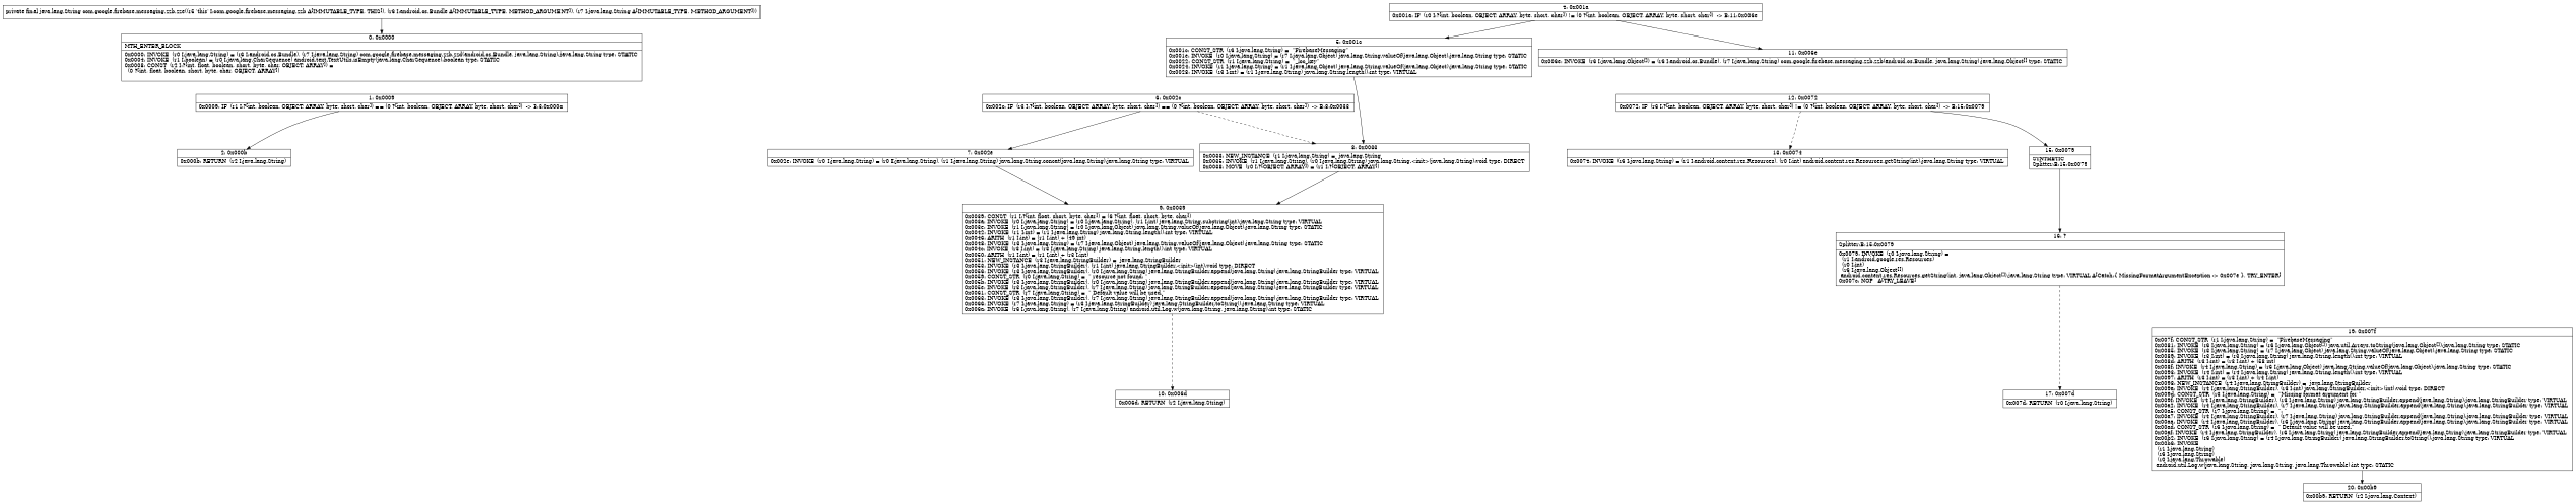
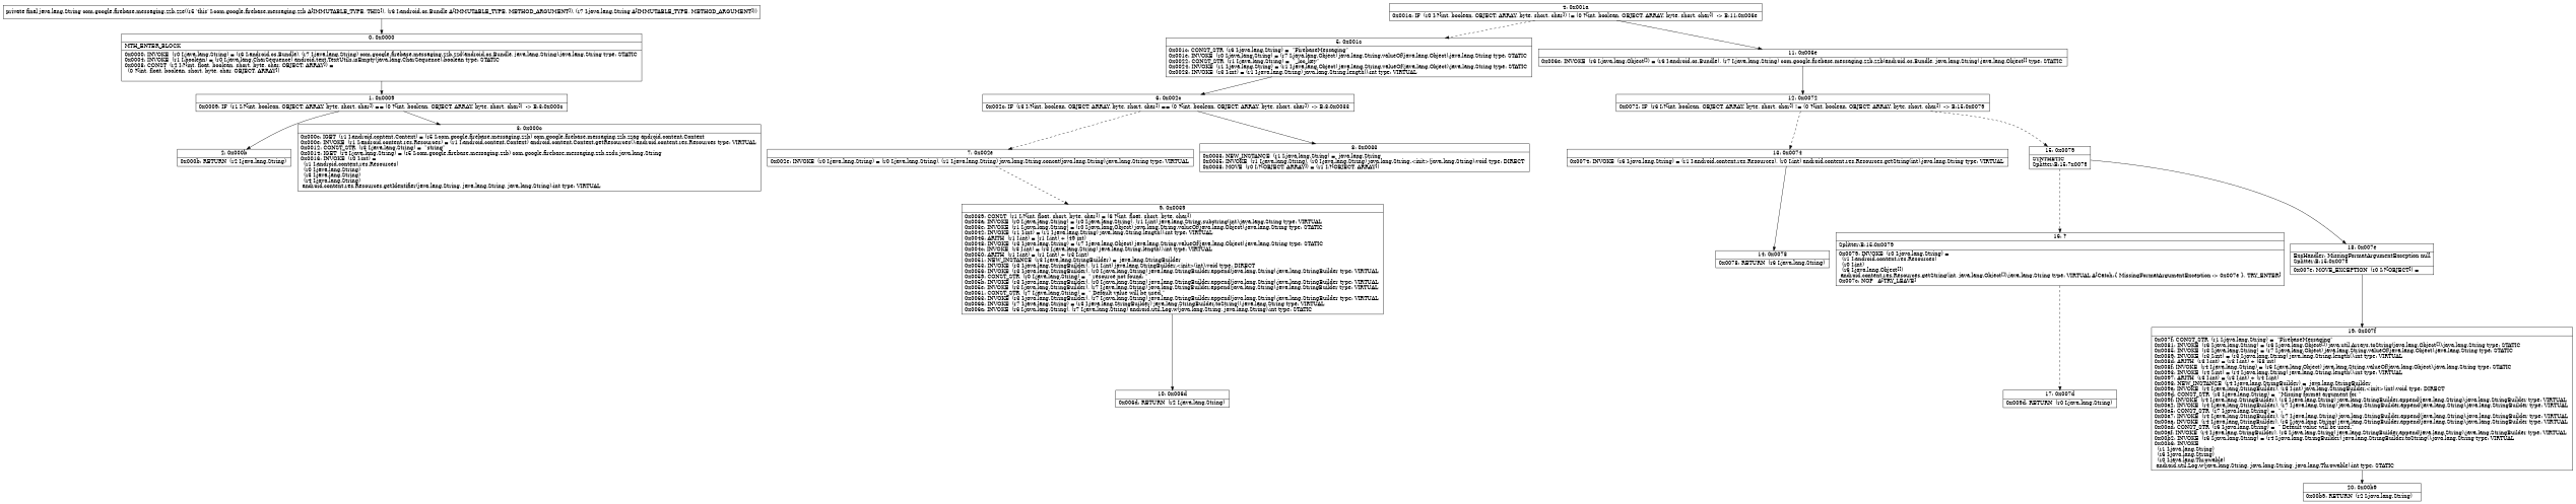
  digraph {
    node [shape=record]
    n1 [label="{0\:\ 0x0000|MTH_ENTER_BLOCK\l|0x0000: INVOKE  (r0 I:java.lang.String) = (r6 I:android.os.Bundle), (r7 I:java.lang.String) com.google.firebase.messaging.zzb.zzd(android.os.Bundle, java.lang.String):java.lang.String type: STATIC \l0x0004: INVOKE  (r1 I:boolean) = (r0 I:java.lang.CharSequence) android.text.TextUtils.isEmpty(java.lang.CharSequence):boolean type: STATIC \l0x0008: CONST  (r2 I:?[int, float, boolean, short, byte, char, OBJECT, ARRAY]) = \l  (0 ?[int, float, boolean, short, byte, char, OBJECT, ARRAY])\l \l}"]
    n2 [label="{1\:\ 0x0009|0x0009: IF  (r1 I:?[int, boolean, OBJECT, ARRAY, byte, short, char]) == (0 ?[int, boolean, OBJECT, ARRAY, byte, short, char])  \-\> B:3:0x000c \l}"]
    n3 [label="{2\:\ 0x000b|0x000b: RETURN  (r2 I:java.lang.String) \l}"]
+   n4 [label="{3\:\ 0x000c|0x000c: IGET  (r1 I:android.content.Context) = (r5 I:com.google.firebase.messaging.zzb) com.google.firebase.messaging.zzb.zzag android.content.Context \l0x000e: INVOKE  (r1 I:android.content.res.Resources) = (r1 I:android.content.Context) android.content.Context.getResources():android.content.res.Resources type: VIRTUAL \l0x0012: CONST_STR  (r3 I:java.lang.String) =  \"string\" \l0x0014: IGET  (r4 I:java.lang.String) = (r5 I:com.google.firebase.messaging.zzb) com.google.firebase.messaging.zzb.zzdu java.lang.String \l0x0016: INVOKE  (r0 I:int) = \l  (r1 I:android.content.res.Resources)\l  (r0 I:java.lang.String)\l  (r3 I:java.lang.String)\l  (r4 I:java.lang.String)\l android.content.res.Resources.getIdentifier(java.lang.String, java.lang.String, java.lang.String):int type: VIRTUAL \l}"]
    n5 [label="{4\:\ 0x001a|0x001a: IF  (r0 I:?[int, boolean, OBJECT, ARRAY, byte, short, char]) != (0 ?[int, boolean, OBJECT, ARRAY, byte, short, char])  \-\> B:11:0x006e \l}"]
    n6 [label="{5\:\ 0x001c|0x001c: CONST_STR  (r6 I:java.lang.String) =  \"FirebaseMessaging\" \l0x001e: INVOKE  (r0 I:java.lang.String) = (r7 I:java.lang.Object) java.lang.String.valueOf(java.lang.Object):java.lang.String type: STATIC \l0x0022: CONST_STR  (r1 I:java.lang.String) =  \"_loc_key\" \l0x0024: INVOKE  (r1 I:java.lang.String) = (r1 I:java.lang.Object) java.lang.String.valueOf(java.lang.Object):java.lang.String type: STATIC \l0x0028: INVOKE  (r3 I:int) = (r1 I:java.lang.String) java.lang.String.length():int type: VIRTUAL \l}"]
    n7 [label="{11\:\ 0x006e|0x006e: INVOKE  (r6 I:java.lang.Object[]) = (r6 I:android.os.Bundle), (r7 I:java.lang.String) com.google.firebase.messaging.zzb.zzb(android.os.Bundle, java.lang.String):java.lang.Object[] type: STATIC \l}"]
    n8 [label="{6\:\ 0x002c|0x002c: IF  (r3 I:?[int, boolean, OBJECT, ARRAY, byte, short, char]) == (0 ?[int, boolean, OBJECT, ARRAY, byte, short, char])  \-\> B:8:0x0033 \l}"]
    n9 [label="{12\:\ 0x0072|0x0072: IF  (r6 I:?[int, boolean, OBJECT, ARRAY, byte, short, char]) != (0 ?[int, boolean, OBJECT, ARRAY, byte, short, char])  \-\> B:15:0x0079 \l}"]
    n10 [label="{7\:\ 0x002e|0x002e: INVOKE  (r0 I:java.lang.String) = (r0 I:java.lang.String), (r1 I:java.lang.String) java.lang.String.concat(java.lang.String):java.lang.String type: VIRTUAL \l}"]
    n11 [label="{8\:\ 0x0033|0x0033: NEW_INSTANCE  (r1 I:java.lang.String) =  java.lang.String \l0x0035: INVOKE  (r1 I:java.lang.String), (r0 I:java.lang.String) java.lang.String.\<init\>(java.lang.String):void type: DIRECT \l0x0038: MOVE  (r0 I:?[OBJECT, ARRAY]) = (r1 I:?[OBJECT, ARRAY]) \l}"]
    n12 [label="{9\:\ 0x0039|0x0039: CONST  (r1 I:?[int, float, short, byte, char]) = (6 ?[int, float, short, byte, char]) \l0x003a: INVOKE  (r0 I:java.lang.String) = (r0 I:java.lang.String), (r1 I:int) java.lang.String.substring(int):java.lang.String type: VIRTUAL \l0x003e: INVOKE  (r1 I:java.lang.String) = (r0 I:java.lang.Object) java.lang.String.valueOf(java.lang.Object):java.lang.String type: STATIC \l0x0042: INVOKE  (r1 I:int) = (r1 I:java.lang.String) java.lang.String.length():int type: VIRTUAL \l0x0046: ARITH  (r1 I:int) = (r1 I:int) + (49 int) \l0x0048: INVOKE  (r3 I:java.lang.String) = (r7 I:java.lang.Object) java.lang.String.valueOf(java.lang.Object):java.lang.String type: STATIC \l0x004c: INVOKE  (r3 I:int) = (r3 I:java.lang.String) java.lang.String.length():int type: VIRTUAL \l0x0050: ARITH  (r1 I:int) = (r1 I:int) + (r3 I:int) \l0x0051: NEW_INSTANCE  (r3 I:java.lang.StringBuilder) =  java.lang.StringBuilder \l0x0053: INVOKE  (r3 I:java.lang.StringBuilder), (r1 I:int) java.lang.StringBuilder.\<init\>(int):void type: DIRECT \l0x0056: INVOKE  (r3 I:java.lang.StringBuilder), (r0 I:java.lang.String) java.lang.StringBuilder.append(java.lang.String):java.lang.StringBuilder type: VIRTUAL \l0x0059: CONST_STR  (r0 I:java.lang.String) =  \" resource not found: \" \l0x005b: INVOKE  (r3 I:java.lang.StringBuilder), (r0 I:java.lang.String) java.lang.StringBuilder.append(java.lang.String):java.lang.StringBuilder type: VIRTUAL \l0x005e: INVOKE  (r3 I:java.lang.StringBuilder), (r7 I:java.lang.String) java.lang.StringBuilder.append(java.lang.String):java.lang.StringBuilder type: VIRTUAL \l0x0061: CONST_STR  (r7 I:java.lang.String) =  \" Default value will be used.\" \l0x0063: INVOKE  (r3 I:java.lang.StringBuilder), (r7 I:java.lang.String) java.lang.StringBuilder.append(java.lang.String):java.lang.StringBuilder type: VIRTUAL \l0x0066: INVOKE  (r7 I:java.lang.String) = (r3 I:java.lang.StringBuilder) java.lang.StringBuilder.toString():java.lang.String type: VIRTUAL \l0x006a: INVOKE  (r6 I:java.lang.String), (r7 I:java.lang.String) android.util.Log.w(java.lang.String, java.lang.String):int type: STATIC \l}"]
    n13 [label="{10\:\ 0x006d|0x006d: RETURN  (r2 I:java.lang.String) \l}"]
    n14 [label="{13\:\ 0x0074|0x0074: INVOKE  (r6 I:java.lang.String) = (r1 I:android.content.res.Resources), (r0 I:int) android.content.res.Resources.getString(int):java.lang.String type: VIRTUAL \l}"]
-   n15 [label="{15\:\ 0x0079|SYNTHETIC\lSplitter:B:15:0x0079\l}"]
-   n17 [label="{16\:\ ?|Splitter:B:15:0x0079\l|0x0079: INVOKE  (r0 I:java.lang.String) = \l  (r1 I:android.google.res.Resources)\l  (r0 I:int)\l  (r6 I:java.lang.Object[])\l android.content.res.Resources.getString(int, java.lang.Object[]):java.lang.String type: VIRTUAL A[Catch:\{ MissingFormatArgumentException \-\> 0x007e \}, TRY_ENTER]\l0x007c: NOP   A[TRY_LEAVE]\l}"]
-   n19 [label="{17\:\ 0x007d|0x007d: RETURN  (r0 I:java.lang.String) \l}"]
+   n15 [label="{15\:\ 0x0079|SYNTHETIC\lSplitter:B:15:7x0079\l}"]
+   n16 [label="{14\:\ 0x0078|0x0078: RETURN  (r6 I:java.lang.String) \l}"]
+   n17 [label="{16\:\ ?|Splitter:B:15:0x0079\l|0x0079: INVOKE  (r0 I:java.lang.String) = \l  (r1 I:android.content.res.Resources)\l  (r0 I:int)\l  (r6 I:java.lang.Object[])\l android.content.res.Resources.getString(int, java.lang.Object[]):java.lang.String type: VIRTUAL A[Catch:\{ MissingFormatArgumentException \-\> 0x007e \}, TRY_ENTER]\l0x007c: NOP   A[TRY_LEAVE]\l}"]
+   n18 [label="{18\:\ 0x007e|ExcHandler: MissingFormatArgumentException null\lSplitter:B:15:0x0079\l|0x007e: MOVE_EXCEPTION  (r0 I:?[OBJECT]) =  \l}"]
+   n19 [label="{17\:\ 0x007d|0x009d: RETURN  (r0 I:java.lang.String) \l}"]
    n20 [label="{19\:\ 0x007f|0x007f: CONST_STR  (r1 I:java.lang.String) =  \"FirebaseMessaging\" \l0x0081: INVOKE  (r6 I:java.lang.String) = (r6 I:java.lang.Object[]) java.util.Arrays.toString(java.lang.Object[]):java.lang.String type: STATIC \l0x0085: INVOKE  (r3 I:java.lang.String) = (r7 I:java.lang.Object) java.lang.String.valueOf(java.lang.Object):java.lang.String type: STATIC \l0x0089: INVOKE  (r3 I:int) = (r3 I:java.lang.String) java.lang.String.length():int type: VIRTUAL \l0x008d: ARITH  (r3 I:int) = (r3 I:int) + (58 int) \l0x008f: INVOKE  (r4 I:java.lang.String) = (r6 I:java.lang.Object) java.lang.String.valueOf(java.lang.Object):java.lang.String type: STATIC \l0x0093: INVOKE  (r4 I:int) = (r4 I:java.lang.String) java.lang.String.length():int type: VIRTUAL \l0x0097: ARITH  (r3 I:int) = (r3 I:int) + (r4 I:int) \l0x0098: NEW_INSTANCE  (r4 I:java.lang.StringBuilder) =  java.lang.StringBuilder \l0x009a: INVOKE  (r4 I:java.lang.StringBuilder), (r3 I:int) java.lang.StringBuilder.\<init\>(int):void type: DIRECT \l0x009d: CONST_STR  (r3 I:java.lang.String) =  \"Missing format argument for \" \l0x009f: INVOKE  (r4 I:java.lang.StringBuilder), (r3 I:java.lang.String) java.lang.StringBuilder.append(java.lang.String):java.lang.StringBuilder type: VIRTUAL \l0x00a2: INVOKE  (r4 I:java.lang.StringBuilder), (r7 I:java.lang.String) java.lang.StringBuilder.append(java.lang.String):java.lang.StringBuilder type: VIRTUAL \l0x00a5: CONST_STR  (r7 I:java.lang.String) =  \": \" \l0x00a7: INVOKE  (r4 I:java.lang.StringBuilder), (r7 I:java.lang.String) java.lang.StringBuilder.append(java.lang.String):java.lang.StringBuilder type: VIRTUAL \l0x00aa: INVOKE  (r4 I:java.lang.StringBuilder), (r6 I:java.lang.String) java.lang.StringBuilder.append(java.lang.String):java.lang.StringBuilder type: VIRTUAL \l0x00ad: CONST_STR  (r6 I:java.lang.String) =  \" Default value will be used.\" \l0x00af: INVOKE  (r4 I:java.lang.StringBuilder), (r6 I:java.lang.String) java.lang.StringBuilder.append(java.lang.String):java.lang.StringBuilder type: VIRTUAL \l0x00b2: INVOKE  (r6 I:java.lang.String) = (r4 I:java.lang.StringBuilder) java.lang.StringBuilder.toString():java.lang.String type: VIRTUAL \l0x00b6: INVOKE  \l  (r1 I:java.lang.String)\l  (r6 I:java.lang.String)\l  (r0 I:java.lang.Throwable)\l android.util.Log.w(java.lang.String, java.lang.String, java.lang.Throwable):int type: STATIC \l}"]
-   n21 [label="{20\:\ 0x00b9|0x00b9: RETURN  (r2 I:java.lang.Context) \l}"]
+   n21 [label="{20\:\ 0x00b9|0x00b9: RETURN  (r2 I:java.lang.String) \l}"]
    n22 [label="{private final java.lang.String com.google.firebase.messaging.zzb.zze((r5 'this' I:com.google.firebase.messaging.zzb A[IMMUTABLE_TYPE, THIS]), (r6 I:android.os.Bundle A[IMMUTABLE_TYPE, METHOD_ARGUMENT]), (r7 I:java.lang.String A[IMMUTABLE_TYPE, METHOD_ARGUMENT])) }"]
+   n1 -> n2
    n2 -> n3 [style=solid]
-   n5 -> n6 [style=solid]
+   n2 -> n4
+   n5 -> n6 [style=dashed]
    n5 -> n7
-   n6 -> n11
-   n8 -> n10 [style=solid]
-   n8 -> n11 [style=dashed]
+   n6 -> n8
+   n7 -> n9
+   n8 -> n10 [style=dashed]
+   n8 -> n11
    n9 -> n14 [style=dashed]
-   n9 -> n15
-   n10 -> n12
-   n11 -> n12
-   n12 -> n13 [style=dashed]
-   n15 -> n17
+   n9 -> n15 [style=dashed]
+   n10 -> n12 [style=dashed]
+   n12 -> n13
+   n14 -> n16
+   n15 -> n17 [style=dashed]
+   n15 -> n18
    n17 -> n19 [style=dashed]
+   n18 -> n20
    n20 -> n21
    n22 -> n1
  }
